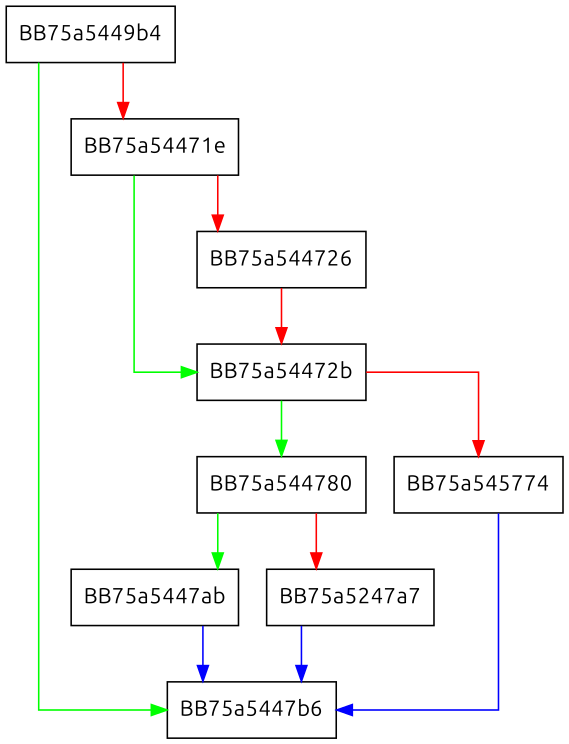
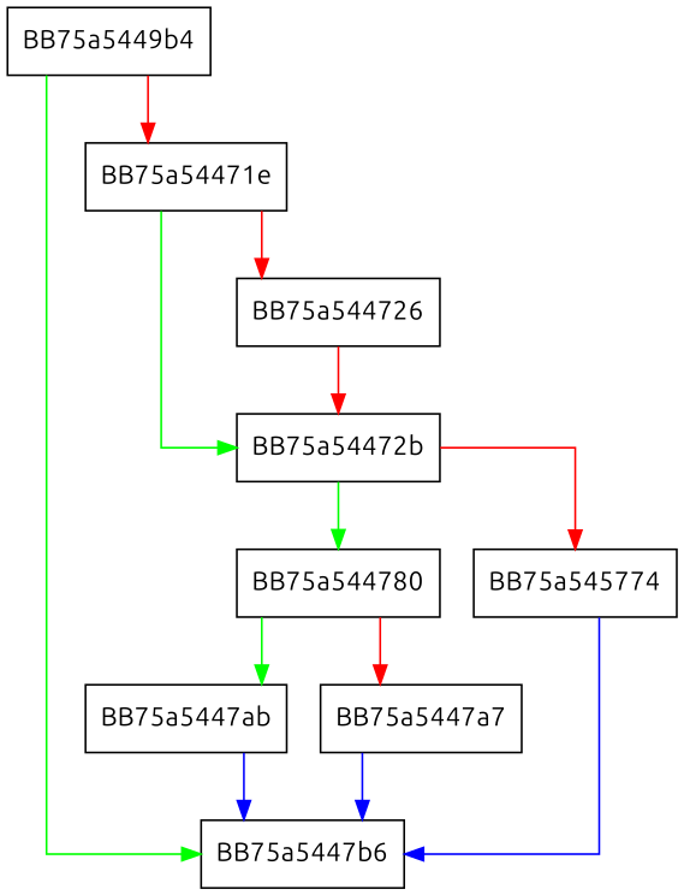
  digraph {
    fontname=Ubuntu
    splines=ortho
    node [fontname=Ubuntu shape=box]
    edge [color=red fontname=Ubuntu]
    n1 [label=BB75a5449b4]
    BB75a5447b6
    BB75a54471e
    BB75a54472b
    BB75a544726
    BB75a544780
    n7 [label=BB75a545774]
    BB75a5447ab
-   BB75a5447a7 [label=BB75a5247a7]
+   BB75a5447a7
    n1 -> BB75a5447b6 [color=green]
    n1 -> BB75a54471e
    BB75a54471e -> BB75a54472b [color=green]
    BB75a54471e -> BB75a544726
    BB75a54472b -> BB75a544780 [color=green]
    BB75a54472b -> n7
    BB75a544726 -> BB75a54472b
    BB75a544780 -> BB75a5447ab [color=green]
    BB75a544780 -> BB75a5447a7
    n7 -> BB75a5447b6 [color=blue]
    BB75a5447ab -> BB75a5447b6 [color=blue]
    BB75a5447a7 -> BB75a5447b6 [color=blue]
  }
